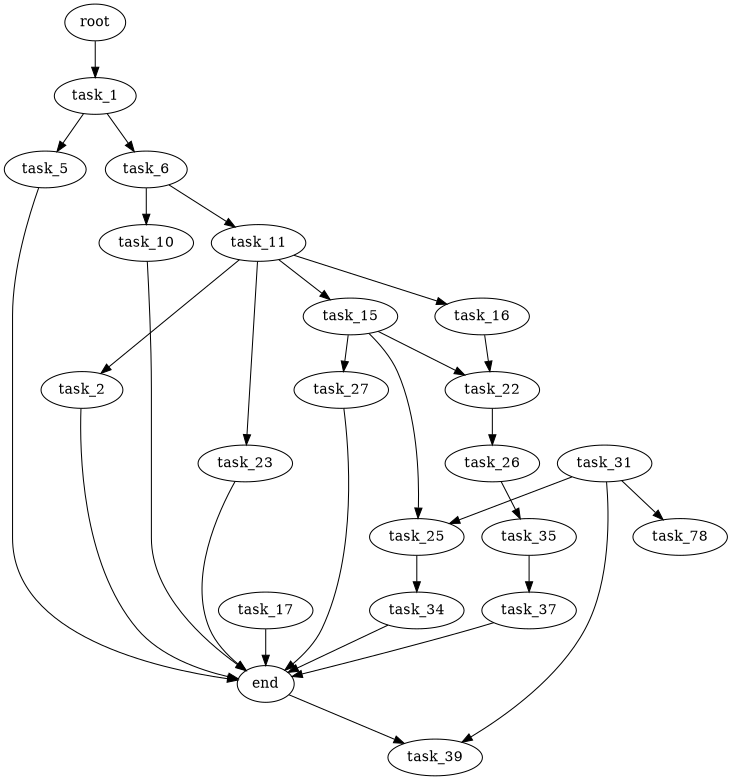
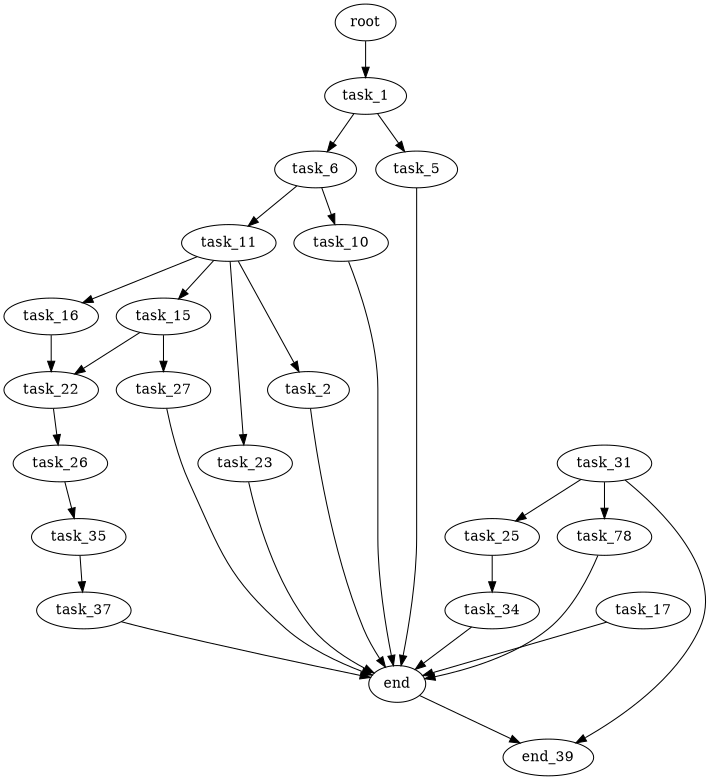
  digraph {
    root
    task_1
    task_5
    task_6
    task_2
    end
    task_10
    task_11
-   task_39
+   task_39 [label=end_39]
    task_15
    task_16
    task_23
    task_17
    task_22
    task_25
    task_27
    task_26
    task_34
    task_35
    task_31
    n21 [label=task_78]
    task_37
    root -> task_1
    task_1 -> task_5
    task_1 -> task_6
    task_5 -> end
    task_6 -> task_10
    task_6 -> task_11
    task_2 -> end
    end -> task_39
    task_10 -> end
    task_11 -> task_2
    task_11 -> task_15
    task_11 -> task_16
    task_11 -> task_23
    task_15 -> task_22
-   task_15 -> task_25
    task_15 -> task_27
    task_16 -> task_22
    task_23 -> end
    task_17 -> end
    task_22 -> task_26
    task_25 -> task_34
    task_27 -> end
    task_26 -> task_35
    task_34 -> end
    task_35 -> task_37
    task_31 -> task_39
    task_31 -> task_25
    task_31 -> n21
+   n21 -> end
    task_37 -> end
  }
